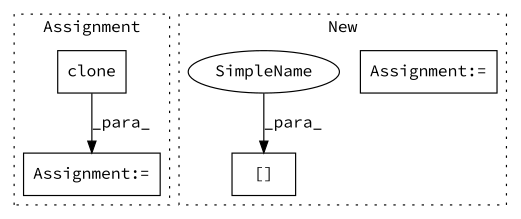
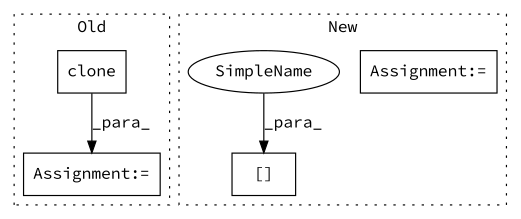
  digraph {
    fontname="Source Code Pro"
    node [a=7 l=1 shape=box fontname="Source Code Pro"]
    edge [fontname="Source Code Pro"]
    n1 [a=32 l=7 label=clone s=5881]
    n2 [label="Assignment:=" s=5878]
    n3 [a=2 l="9,1" label="[]" s="5794,5804"]
    n4 [label="Assignment:=" s=5793]
    n5 [a=42 label=SimpleName s=5803 shape=ellipse]
    subgraph cluster_1 {
-     label=Assignment
+     label=Old
      style=dotted
      n1
      n2
    }
    subgraph cluster_2 {
      label=New
      style=dotted
      n3
      n4
      n5
    }
    n1 -> n2 [label=_para_]
    n5 -> n3 [label=_para_]
  }
